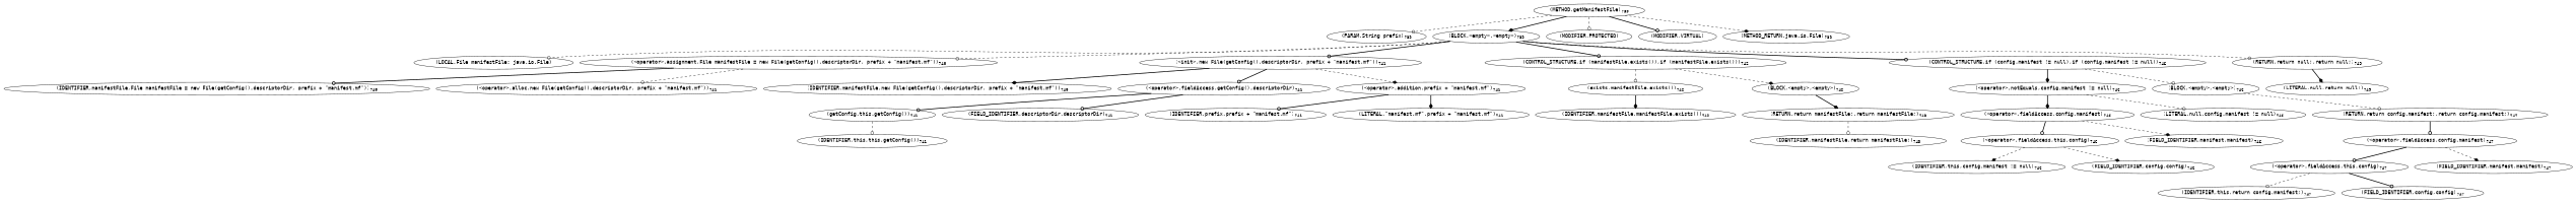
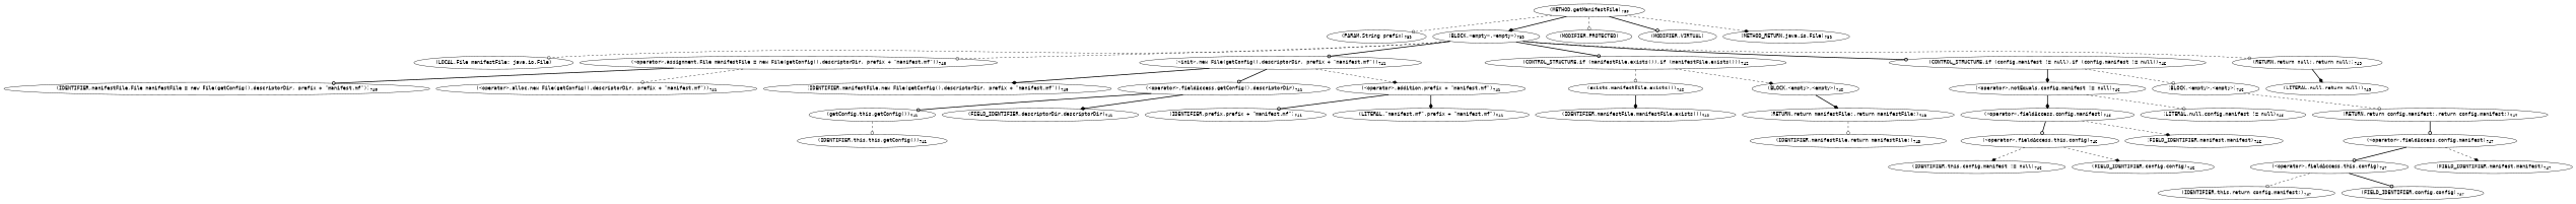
  digraph {
    fontname="DejaVu Sans Mono"
    node [fontname="DejaVu Sans Mono"]
    edge [arrowhead=odot fontname="DejaVu Sans Mono" style=bold]
    n1 [label=<(METHOD,getManifestFile)<SUB>739</SUB>>]
    n2 [label=<(PARAM,String prefix)<SUB>739</SUB>>]
    n3 [label=<(BLOCK,&lt;empty&gt;,&lt;empty&gt;)<SUB>739</SUB>>]
    n4 [label=<(MODIFIER,PROTECTED)>]
    n5 [label=<(MODIFIER,VIRTUAL)>]
    n6 [label=<(METHOD_RETURN,java.io.File)<SUB>739</SUB>>]
    n7 [label=<(LOCAL,File manifestFile: java.io.File)>]
    n8 [label=<(&lt;operator&gt;.assignment,File manifestFile = new File(getConfig().descriptorDir, prefix + &quot;manifest.mf&quot;))<SUB>740</SUB>>]
    n9 [label=<(&lt;init&gt;,new File(getConfig().descriptorDir, prefix + &quot;manifest.mf&quot;))<SUB>741</SUB>>]
    n10 [label=<(CONTROL_STRUCTURE,if (manifestFile.exists()),if (manifestFile.exists()))<SUB>742</SUB>>]
    n11 [label=<(CONTROL_STRUCTURE,if (config.manifest != null),if (config.manifest != null))<SUB>746</SUB>>]
    n12 [label=<(RETURN,return null;,return null;)<SUB>749</SUB>>]
    n13 [label=<(IDENTIFIER,manifestFile,File manifestFile = new File(getConfig().descriptorDir, prefix + &quot;manifest.mf&quot;))<SUB>740</SUB>>]
    n14 [label=<(&lt;operator&gt;.alloc,new File(getConfig().descriptorDir, prefix + &quot;manifest.mf&quot;))<SUB>741</SUB>>]
    n15 [label=<(IDENTIFIER,manifestFile,new File(getConfig().descriptorDir, prefix + &quot;manifest.mf&quot;))<SUB>740</SUB>>]
    n16 [label=<(&lt;operator&gt;.fieldAccess,getConfig().descriptorDir)<SUB>741</SUB>>]
    n17 [label=<(&lt;operator&gt;.addition,prefix + &quot;manifest.mf&quot;)<SUB>741</SUB>>]
    n18 [label=<(exists,manifestFile.exists())<SUB>742</SUB>>]
    n19 [label=<(BLOCK,&lt;empty&gt;,&lt;empty&gt;)<SUB>742</SUB>>]
    n20 [label=<(&lt;operator&gt;.notEquals,config.manifest != null)<SUB>746</SUB>>]
    n21 [label=<(BLOCK,&lt;empty&gt;,&lt;empty&gt;)<SUB>746</SUB>>]
    n22 [label=<(LITERAL,null,return null;)<SUB>749</SUB>>]
    n23 [label=<(getConfig,this.getConfig())<SUB>741</SUB>>]
    n24 [label=<(FIELD_IDENTIFIER,descriptorDir,descriptorDir)<SUB>741</SUB>>]
    n25 [label=<(IDENTIFIER,prefix,prefix + &quot;manifest.mf&quot;)<SUB>741</SUB>>]
    n26 [label=<(LITERAL,&quot;manifest.mf&quot;,prefix + &quot;manifest.mf&quot;)<SUB>741</SUB>>]
    n27 [label=<(IDENTIFIER,this,this.getConfig())<SUB>741</SUB>>]
    n28 [label=<(IDENTIFIER,manifestFile,manifestFile.exists())<SUB>742</SUB>>]
    n29 [label=<(RETURN,return manifestFile;,return manifestFile;)<SUB>743</SUB>>]
    n30 [label=<(IDENTIFIER,manifestFile,return manifestFile;)<SUB>743</SUB>>]
    n31 [label=<(&lt;operator&gt;.fieldAccess,config.manifest)<SUB>746</SUB>>]
    n32 [label=<(LITERAL,null,config.manifest != null)<SUB>746</SUB>>]
    n33 [label=<(RETURN,return config.manifest;,return config.manifest;)<SUB>747</SUB>>]
    n34 [label=<(&lt;operator&gt;.fieldAccess,this.config)<SUB>746</SUB>>]
    n35 [label=<(FIELD_IDENTIFIER,manifest,manifest)<SUB>746</SUB>>]
    n36 [label=<(IDENTIFIER,this,config.manifest != null)<SUB>746</SUB>>]
    n37 [label=<(FIELD_IDENTIFIER,config,config)<SUB>746</SUB>>]
    n38 [label=<(&lt;operator&gt;.fieldAccess,config.manifest)<SUB>747</SUB>>]
    n39 [label=<(&lt;operator&gt;.fieldAccess,this.config)<SUB>747</SUB>>]
    n40 [label=<(FIELD_IDENTIFIER,manifest,manifest)<SUB>747</SUB>>]
    n41 [label=<(IDENTIFIER,this,return config.manifest;)<SUB>747</SUB>>]
    n42 [label=<(FIELD_IDENTIFIER,config,config)<SUB>747</SUB>>]
    n1 -> n2 [style=dashed]
    n1 -> n3 [arrowhead=diamond]
    n1 -> n4 [style=dashed]
    n1 -> n5
    n1 -> n6 [arrowhead=diamond style=dashed]
    n3 -> n7 [style=dashed]
    n3 -> n8 [style=dashed]
    n3 -> n9
    n3 -> n10
    n3 -> n11
    n3 -> n12 [style=dashed]
    n8 -> n13
    n8 -> n14 [style=dashed]
    n9 -> n15 [arrowhead=diamond]
    n9 -> n16
    n9 -> n17 [arrowhead=diamond style=dashed]
    n10 -> n18 [style=dashed]
    n10 -> n19 [arrowhead=diamond style=dashed]
    n11 -> n20 [arrowhead=diamond]
    n11 -> n21 [style=dashed]
    n12 -> n22 [arrowhead=diamond]
    n16 -> n23
-   n16 -> n24
+   n16 -> n24 [arrowhead=diamond]
    n17 -> n25
    n17 -> n26 [arrowhead=diamond]
    n18 -> n28 [arrowhead=diamond]
    n19 -> n29 [arrowhead=diamond]
    n20 -> n31 [arrowhead=diamond]
    n20 -> n32 [style=dashed]
    n21 -> n33 [style=dashed]
    n23 -> n27 [style=dashed]
    n29 -> n30 [style=dashed]
    n31 -> n34
    n31 -> n35 [arrowhead=diamond style=dashed]
    n33 -> n38
    n34 -> n36 [arrowhead=diamond style=dashed]
    n34 -> n37 [arrowhead=diamond style=dashed]
    n38 -> n39
    n38 -> n40 [arrowhead=diamond style=dashed]
    n39 -> n41 [style=dashed]
    n39 -> n42
  }
